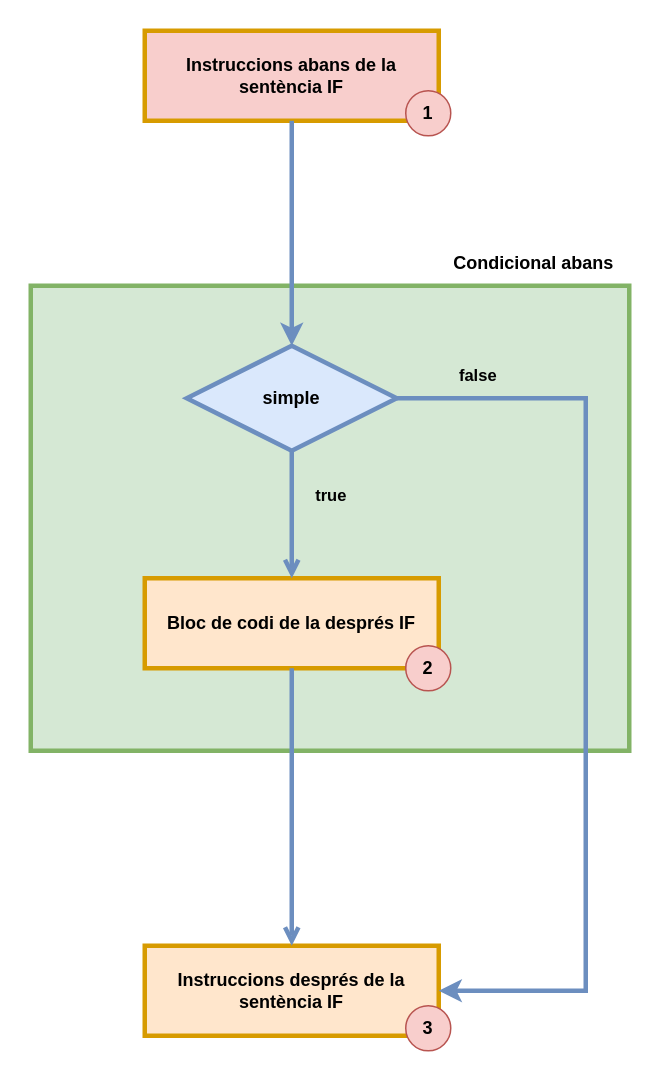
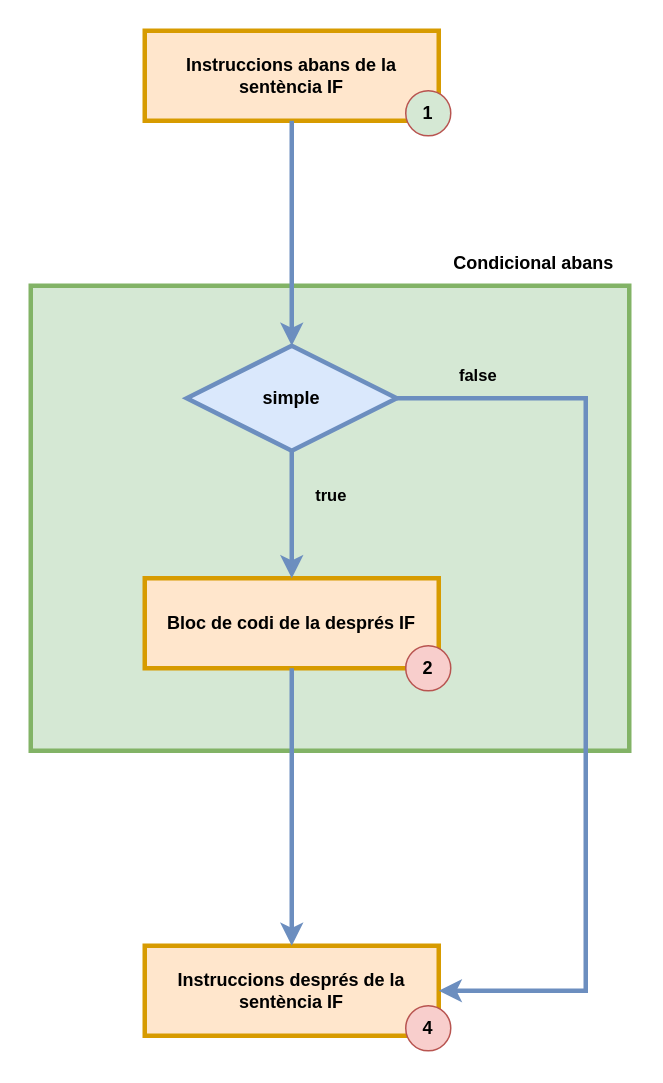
  <mxCell id="0" />
  <mxCell id="1" parent="0" />
  <mxCell id="2" value="" style="verticalLabelPosition=top;verticalAlign=bottom;html=1;shape=mxgraph.basic.rect;fillColor2=none;strokeWidth=3;size=20;indent=100;fillColor=#d5e8d4;strokeColor=#82b366;align=right;horizontal=1;labelPosition=left;labelBackgroundColor=#ffffff;" vertex="1" parent="1"><mxGeometry x="20" y="190" width="399" height="310" as="geometry" /></mxCell>
- <mxCell id="3" value="&lt;b&gt;Instruccions abans de la sentència IF&lt;/b&gt;" style="rounded=0;whiteSpace=wrap;html=1;fillColor=#f8cecc;strokeColor=#d79b00;strokeWidth=3;" vertex="1" parent="1"><mxGeometry x="96" y="20" width="196" height="60" as="geometry" /></mxCell>
+ <mxCell id="3" value="&lt;b&gt;Instruccions abans de la sentència IF&lt;/b&gt;" style="rounded=0;whiteSpace=wrap;html=1;fillColor=#ffe6cc;strokeColor=#d79b00;strokeWidth=3;" vertex="1" parent="1"><mxGeometry x="96" y="20" width="196" height="60" as="geometry" /></mxCell>
  <mxCell id="4" value="&lt;b&gt;simple&lt;/b&gt;" style="strokeWidth=3;html=1;shape=mxgraph.flowchart.decision;whiteSpace=wrap;fillColor=#dae8fc;strokeColor=#6c8ebf;" vertex="1" parent="1"><mxGeometry x="124" y="230" width="140" height="70" as="geometry" /></mxCell>
  <mxCell id="5" value="" style="endArrow=classic;html=1;rounded=0;entryX=0.5;entryY=0;entryDx=0;entryDy=0;entryPerimeter=0;fillColor=#dae8fc;strokeColor=#6c8ebf;strokeWidth=3;" edge="1" parent="1" source="3" target="4"><mxGeometry width="50" height="50" relative="1" as="geometry"><mxPoint x="170" y="430" as="sourcePoint" /><mxPoint x="320" y="240" as="targetPoint" /></mxGeometry></mxCell>
  <mxCell id="6" value="&lt;b&gt;Bloc de codi de la després IF&lt;br&gt;&lt;/b&gt;" style="rounded=0;whiteSpace=wrap;html=1;fillColor=#ffe6cc;strokeColor=#d79b00;strokeWidth=3;" vertex="1" parent="1"><mxGeometry x="96" y="385" width="196" height="60" as="geometry" /></mxCell>
- <mxCell id="7" value="&lt;b&gt;true&lt;/b&gt;" style="endArrow=open;html=1;rounded=0;exitX=0.5;exitY=1;exitDx=0;exitDy=0;exitPerimeter=0;fillColor=#dae8fc;strokeColor=#6c8ebf;curved=0;jumpSize=20;strokeWidth=3;labelBackgroundColor=#d5e8d4;" edge="1" parent="1" source="4" target="6"><mxGeometry x="-0.294" y="26" width="50" height="50" relative="1" as="geometry"><mxPoint x="140" y="430" as="sourcePoint" /><mxPoint x="190" y="380" as="targetPoint" /><mxPoint as="offset" /></mxGeometry></mxCell>
+ <mxCell id="7" value="&lt;b&gt;true&lt;/b&gt;" style="endArrow=classic;html=1;rounded=0;exitX=0.5;exitY=1;exitDx=0;exitDy=0;exitPerimeter=0;fillColor=#dae8fc;strokeColor=#6c8ebf;curved=0;jumpSize=20;strokeWidth=3;labelBackgroundColor=#d5e8d4;" edge="1" parent="1" source="4" target="6"><mxGeometry x="-0.294" y="26" width="50" height="50" relative="1" as="geometry"><mxPoint x="140" y="430" as="sourcePoint" /><mxPoint x="190" y="380" as="targetPoint" /><mxPoint as="offset" /></mxGeometry></mxCell>
  <mxCell id="8" value="&lt;b&gt;Instruccions després de la sentència IF&lt;/b&gt;" style="rounded=0;whiteSpace=wrap;html=1;fillColor=#ffe6cc;strokeColor=#d79b00;strokeWidth=3;" vertex="1" parent="1"><mxGeometry x="96" y="630" width="196" height="60" as="geometry" /></mxCell>
- <mxCell id="9" value="" style="endArrow=open;html=1;rounded=0;entryX=0.5;entryY=0;entryDx=0;entryDy=0;fillColor=#dae8fc;strokeColor=#6c8ebf;strokeWidth=3;exitX=0.5;exitY=1;exitDx=0;exitDy=0;" edge="1" parent="1" source="6" target="8"><mxGeometry width="50" height="50" relative="1" as="geometry"><mxPoint x="194" y="460" as="sourcePoint" /><mxPoint x="194" y="540" as="targetPoint" /></mxGeometry></mxCell>
+ <mxCell id="9" value="" style="endArrow=classic;html=1;rounded=0;entryX=0.5;entryY=0;entryDx=0;entryDy=0;fillColor=#dae8fc;strokeColor=#6c8ebf;strokeWidth=3;exitX=0.5;exitY=1;exitDx=0;exitDy=0;" edge="1" parent="1" source="6" target="8"><mxGeometry width="50" height="50" relative="1" as="geometry"><mxPoint x="194" y="460" as="sourcePoint" /><mxPoint x="194" y="540" as="targetPoint" /></mxGeometry></mxCell>
  <mxCell id="10" value="&lt;b&gt;false&lt;/b&gt;" style="endArrow=classic;html=1;rounded=0;exitX=1;exitY=0.5;exitDx=0;exitDy=0;exitPerimeter=0;edgeStyle=orthogonalEdgeStyle;entryX=1;entryY=0.5;entryDx=0;entryDy=0;strokeWidth=3;fillColor=#dae8fc;strokeColor=#6c8ebf;labelBackgroundColor=#d5e8d4;" edge="1" parent="1" source="4" target="8"><mxGeometry x="-0.826" y="15" width="50" height="50" relative="1" as="geometry"><mxPoint x="140" y="430" as="sourcePoint" /><mxPoint x="430" y="340" as="targetPoint" /><Array as="points"><mxPoint x="390" y="265" /><mxPoint x="390" y="660" /></Array><mxPoint as="offset" /></mxGeometry></mxCell>
  <mxCell id="11" value="&lt;div&gt;&lt;b&gt;Condicional abans&lt;/b&gt;&lt;/div&gt;" style="text;html=1;align=center;verticalAlign=middle;resizable=0;points=[];autosize=1;strokeColor=none;fillColor=none;" vertex="1" parent="1"><mxGeometry x="290" y="160" width="130" height="30" as="geometry" /></mxCell>
- <mxCell id="12" value="&lt;b&gt;1&lt;/b&gt;" style="ellipse;whiteSpace=wrap;html=1;aspect=fixed;fillColor=#f8cecc;strokeColor=#b85450;" vertex="1" parent="1"><mxGeometry x="270" y="60" width="30" height="30" as="geometry" /></mxCell>
+ <mxCell id="12" value="&lt;b&gt;1&lt;/b&gt;" style="ellipse;whiteSpace=wrap;html=1;aspect=fixed;fillColor=#d5e8d4;strokeColor=#b85450;" vertex="1" parent="1"><mxGeometry x="270" y="60" width="30" height="30" as="geometry" /></mxCell>
  <mxCell id="13" value="&lt;span&gt;2&lt;/span&gt;" style="ellipse;whiteSpace=wrap;html=1;aspect=fixed;fillColor=#f8cecc;strokeColor=#b85450;fontStyle=1" vertex="1" parent="1"><mxGeometry x="270" y="430" width="30" height="30" as="geometry" /></mxCell>
- <mxCell id="14" value="&lt;b&gt;3&lt;/b&gt;" style="ellipse;whiteSpace=wrap;html=1;aspect=fixed;fillColor=#f8cecc;strokeColor=#b85450;" vertex="1" parent="1"><mxGeometry x="270" y="670" width="30" height="30" as="geometry" /></mxCell>
+ <mxCell id="14" value="&lt;b&gt;4&lt;/b&gt;" style="ellipse;whiteSpace=wrap;html=1;aspect=fixed;fillColor=#f8cecc;strokeColor=#b85450;" vertex="1" parent="1"><mxGeometry x="270" y="670" width="30" height="30" as="geometry" /></mxCell>
